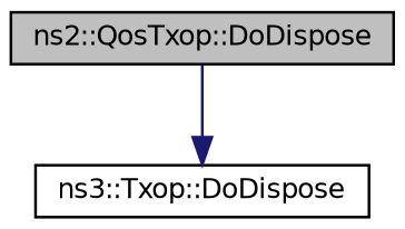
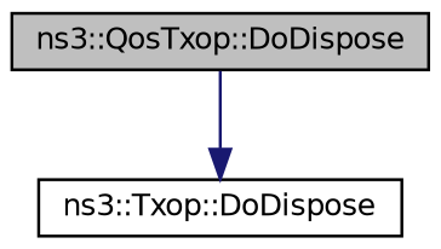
  digraph {
    rankdir=TB
    node [color=black fontname=Helvetica fontsize=10 shape=record style=filled]
-   n1 [fillcolor=grey75 fontcolor=black height=0.2 label="ns2::QosTxop::DoDispose" width=0.4]
+   n1 [fillcolor=grey75 fontcolor=black height=0.2 label="ns3::QosTxop::DoDispose" width=0.4]
    n2 [fillcolor=white height=0.2 label="ns3::Txop::DoDispose" width=0.4]
    n1 -> n2 [color=midnightblue fontname=Helvetica fontsize=10 labelfontname=Helvetica labelfontsize=10 style=solid]
  }
